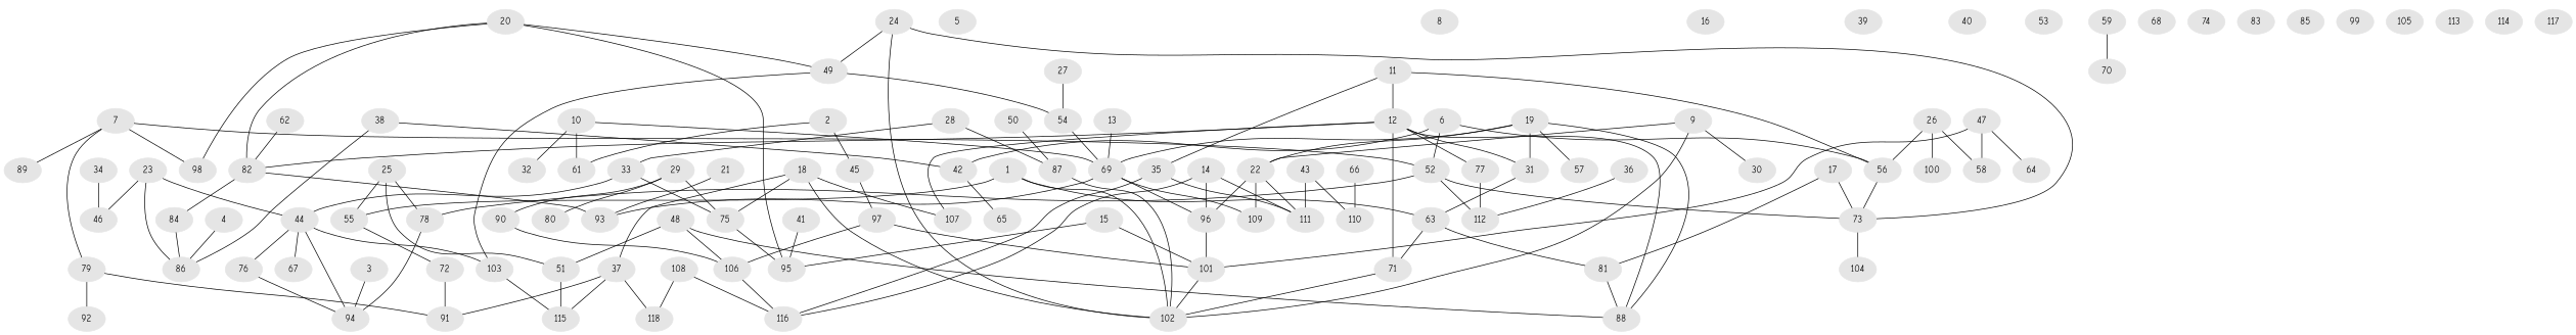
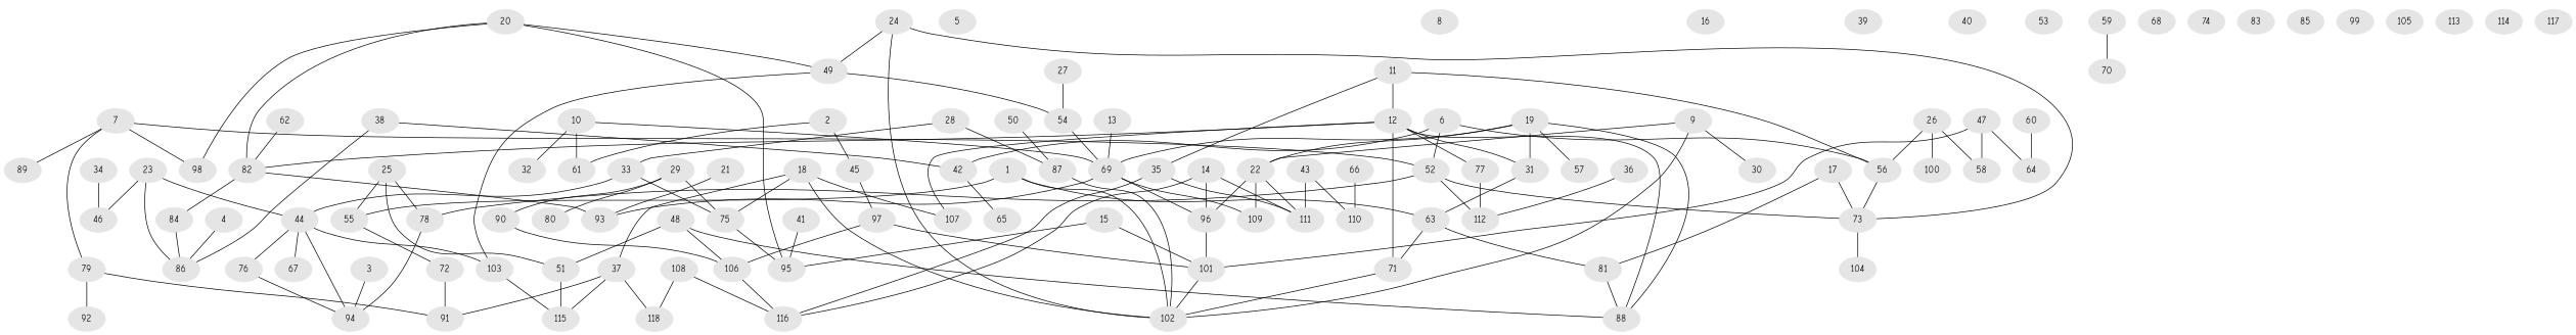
  graph {
    fontname="Comic Neue"
    node [color=gray90 fontname="Comic Neue" style=filled]
    edge [fontname="Comic Neue"]
    1
    55
    63
    102
    72
    71
    81
    2
    45
    61
    97
    3
    94
    4
    86
    5
    6
    42
    52
    56
    65
    73
    78
    112
    7
    79
    89
    98
    91
    92
    8
    9
    22
    30
    96
    111
    109
    10
    32
    69
    93
    11
    12
    35
    31
    77
    82
    88
    107
    116
    84
    13
    14
    101
    15
    95
    16
    17
    104
    18
    37
    75
    115
    118
    19
    57
    20
    49
    54
    103
    21
    23
    44
    46
    67
    76
    24
    25
    51
    26
    58
    100
    27
    28
    33
    87
    29
    80
    90
    106
    34
    36
    38
    39
    40
    41
    43
    110
    47
    64
    48
    50
    53
    59
    70
+   60
    62
    66
    68
    74
    83
    85
    99
    105
    108
    113
    114
    117
    1 -- 55
    1 -- 63
    1 -- 102
    55 -- 72
    63 -- 71
    63 -- 81
    72 -- 91
    71 -- 102
    81 -- 88
    2 -- 45
    2 -- 61
    45 -- 97
    97 -- 101
    97 -- 106
    3 -- 94
    4 -- 86
    6 -- 42
    6 -- 52
    6 -- 56
    42 -- 65
    52 -- 73
    52 -- 78
    52 -- 112
    56 -- 73
    73 -- 104
    78 -- 94
    7 -- 52
    7 -- 79
    7 -- 89
    7 -- 98
    79 -- 91
    79 -- 92
    9 -- 102
    9 -- 22
    9 -- 30
    22 -- 96
    22 -- 111
    22 -- 109
    96 -- 101
    10 -- 61
    10 -- 32
    10 -- 69
    69 -- 96
    69 -- 109
    69 -- 93
    11 -- 56
    11 -- 12
    11 -- 35
    12 -- 71
    12 -- 31
    12 -- 77
    12 -- 82
    12 -- 88
    12 -- 107
    35 -- 111
    35 -- 116
    31 -- 63
    77 -- 112
    82 -- 93
    82 -- 84
    84 -- 86
    13 -- 69
    14 -- 96
    14 -- 111
    14 -- 116
    101 -- 102
    15 -- 101
    15 -- 95
    17 -- 81
    17 -- 73
    18 -- 102
    18 -- 107
    18 -- 37
    18 -- 75
    37 -- 91
    37 -- 115
    37 -- 118
    75 -- 95
    19 -- 22
    19 -- 69
    19 -- 31
    19 -- 88
    19 -- 57
    20 -- 98
    20 -- 82
    20 -- 95
    20 -- 49
    49 -- 54
    49 -- 103
    54 -- 69
    103 -- 115
    21 -- 93
    23 -- 86
    23 -- 44
    23 -- 46
    44 -- 94
    44 -- 103
    44 -- 67
    44 -- 76
    76 -- 94
    24 -- 102
    24 -- 73
    24 -- 49
    25 -- 55
    25 -- 78
    25 -- 51
    51 -- 115
    26 -- 56
    26 -- 58
    26 -- 100
    27 -- 54
    28 -- 33
    28 -- 87
    33 -- 75
    33 -- 44
    87 -- 102
    29 -- 75
    29 -- 80
    29 -- 90
    90 -- 106
    106 -- 116
    34 -- 46
    36 -- 112
    38 -- 86
    38 -- 42
    41 -- 95
    43 -- 111
    43 -- 110
    47 -- 101
    47 -- 58
    47 -- 64
    48 -- 88
    48 -- 51
    48 -- 106
    50 -- 87
    59 -- 70
+   60 -- 64
    62 -- 82
    66 -- 110
    108 -- 116
    108 -- 118
  }
